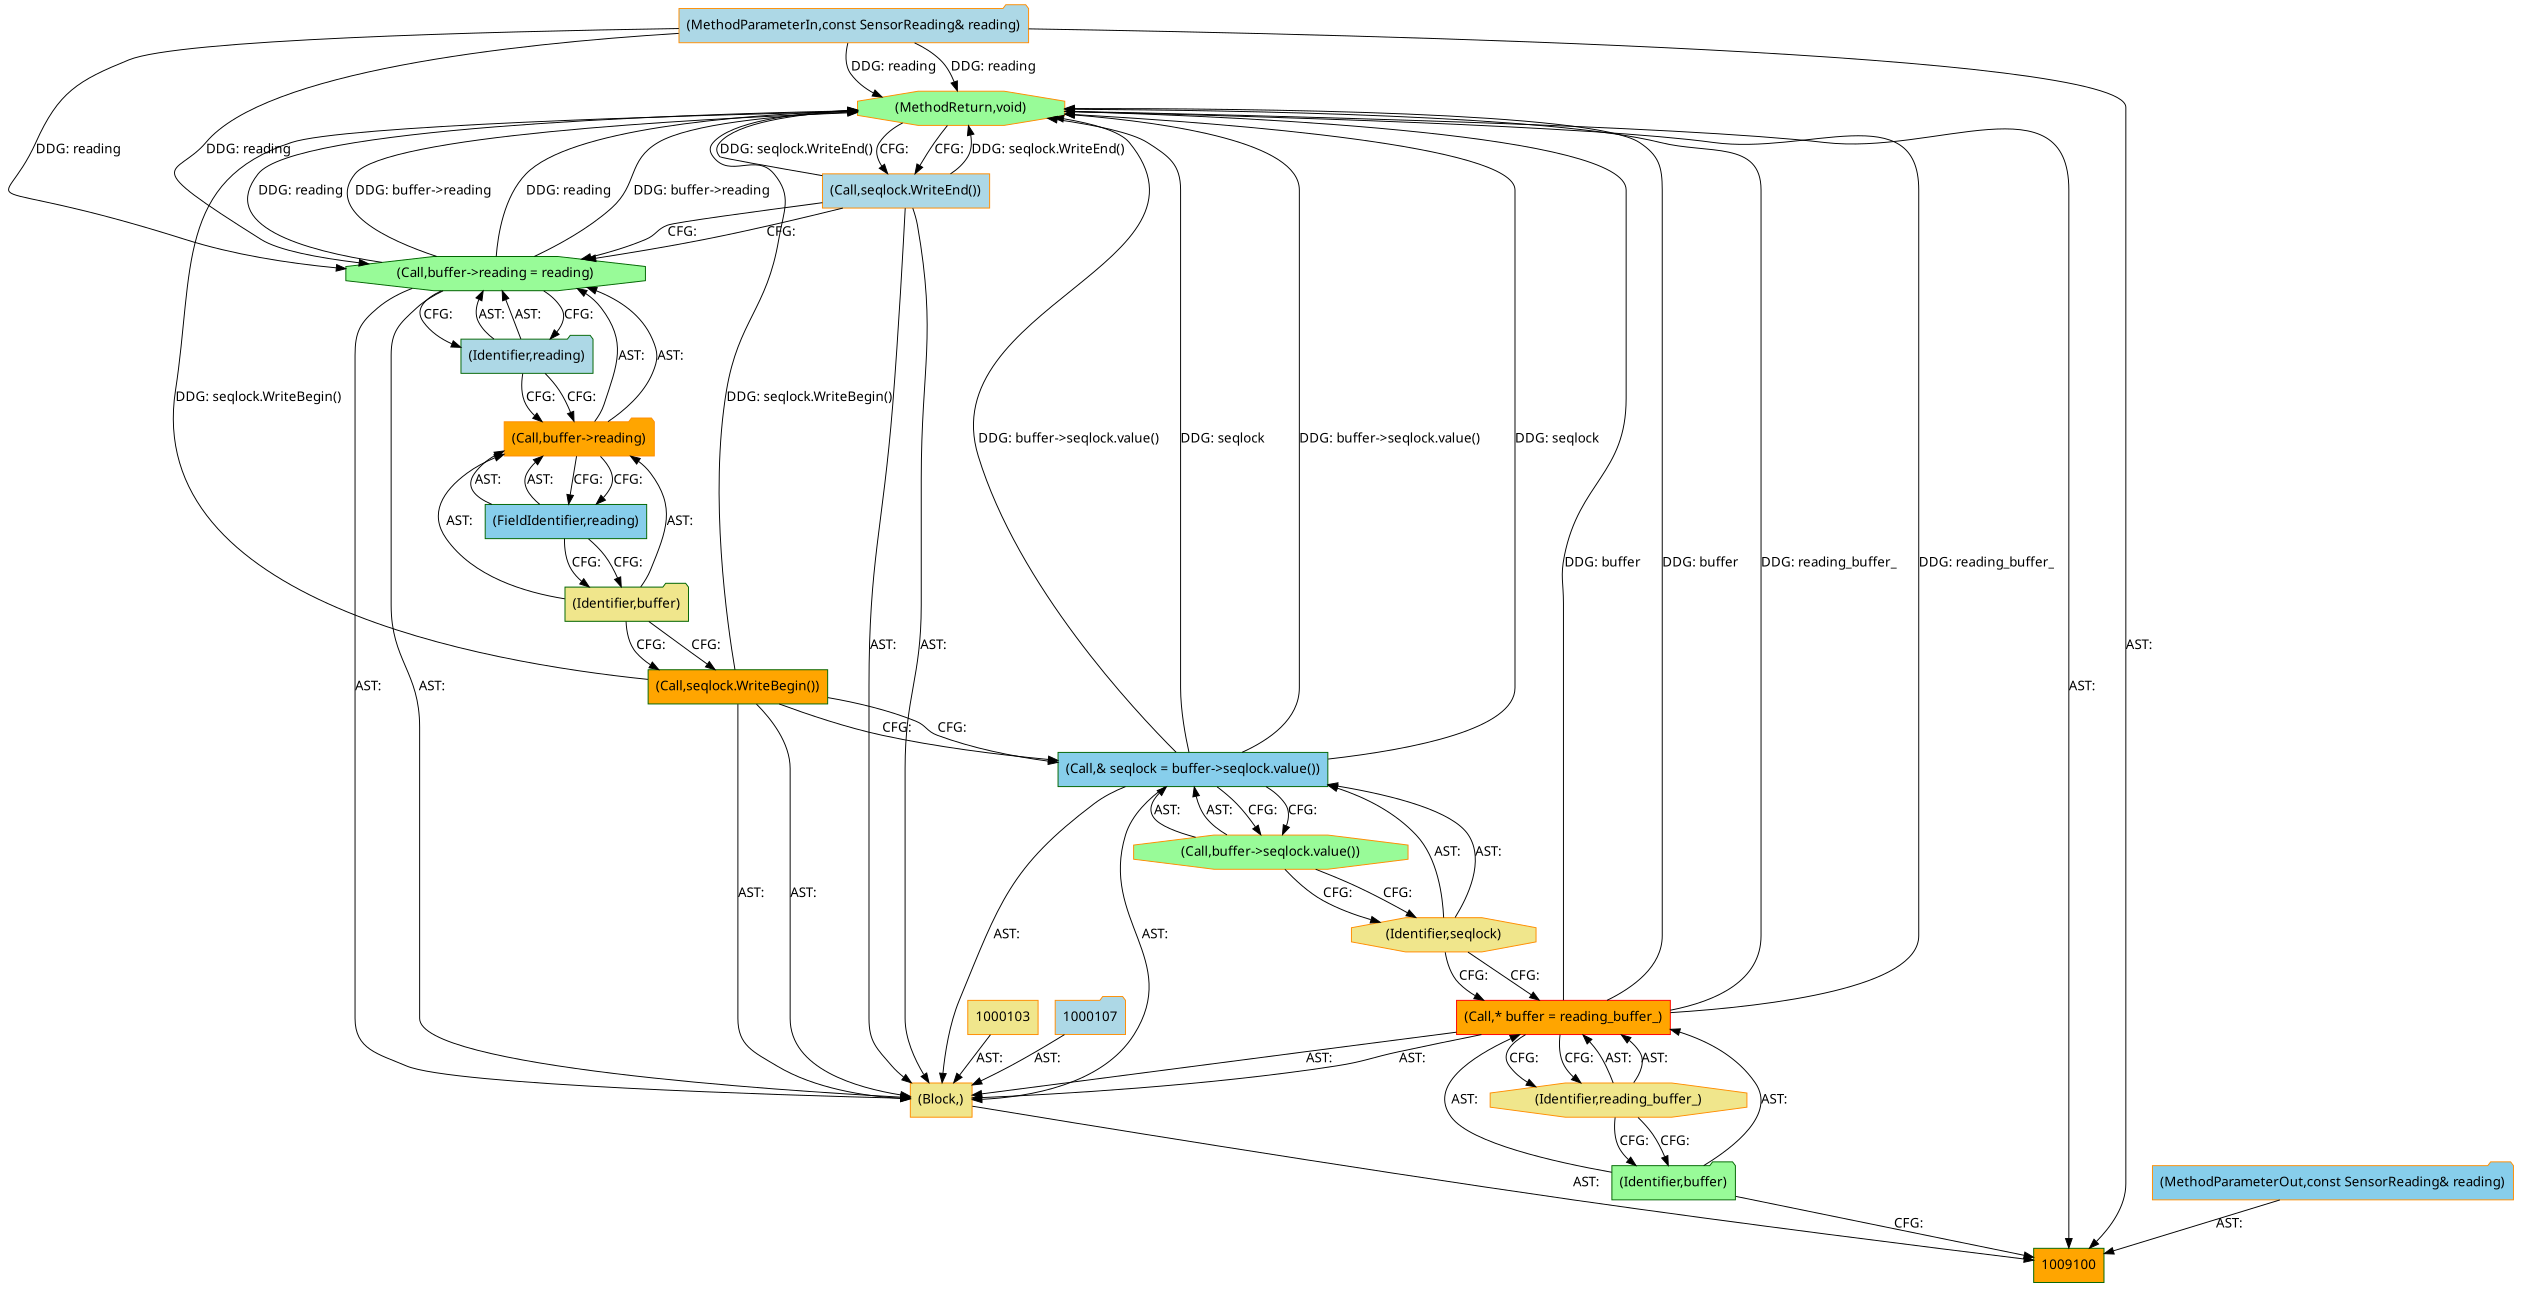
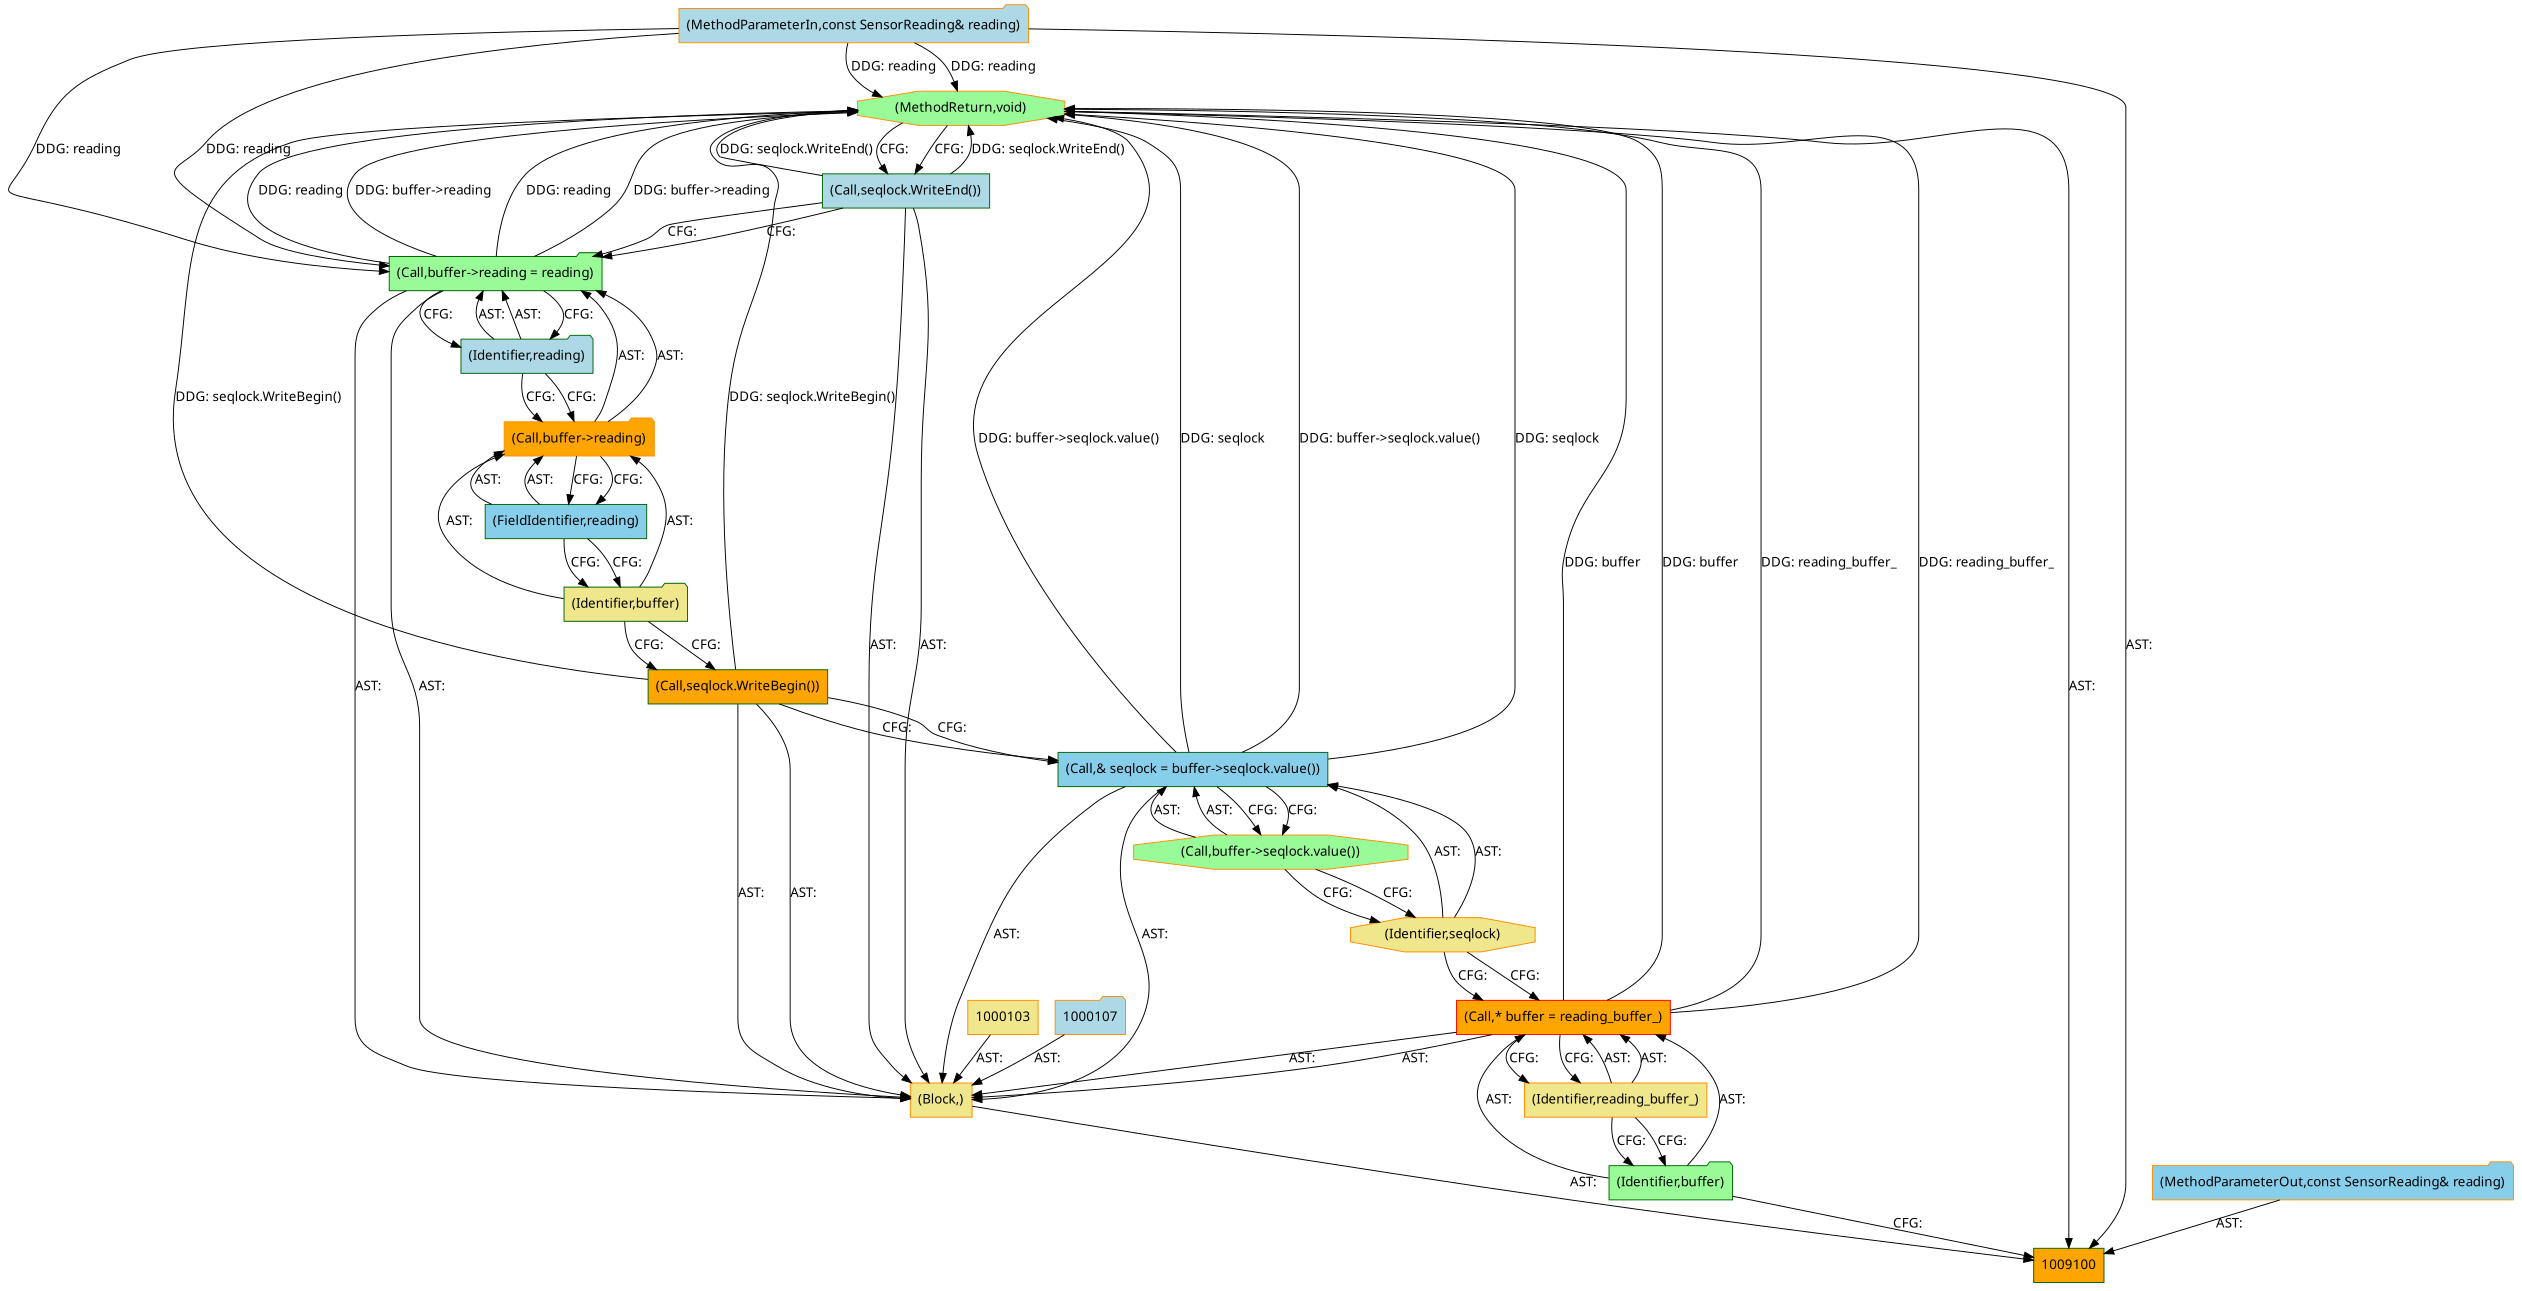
  digraph {
    fontname="Noto Sans"
    node [color=darkorange fillcolor=khaki fontname="Noto Sans" shape=box style=filled]
    edge [fontname="Noto Sans"]
    n1 [fillcolor=palegreen label="(MethodReturn,void)" shape=octagon]
-   n2 [fillcolor=lightblue label="(Call,seqlock.WriteEnd())"]
+   n2 [color=darkgreen fillcolor=lightblue label="(Call,seqlock.WriteEnd())"]
    n3 [color=darkgreen fillcolor=orange label=1009100]
-   n4 [color=darkgreen fillcolor=palegreen label="(Call,buffer->reading = reading)" shape=octagon]
+   n4 [color=darkgreen fillcolor=palegreen label="(Call,buffer->reading = reading)" shape=folder]
    n5 [label="(Block,)"]
    n6 [fillcolor=lightblue label="(MethodParameterIn,const SensorReading& reading)" shape=folder]
    n7 [color=darkgreen fillcolor=lightblue label="(Identifier,reading)" shape=folder]
    n8 [fillcolor=skyblue label="(MethodParameterOut,const SensorReading& reading)" shape=folder]
    n9 [color=red fillcolor=orange label="(Call,* buffer = reading_buffer_)"]
-   n10 [label="(Identifier,reading_buffer_)" shape=octagon]
+   n10 [label="(Identifier,reading_buffer_)"]
    n11 [color=darkgreen fillcolor=palegreen label="(Identifier,buffer)" shape=folder]
    n12 [fillcolor=palegreen label="(Call,buffer->seqlock.value())" shape=octagon]
    n13 [color=darkgreen fillcolor=skyblue label="(Call,& seqlock = buffer->seqlock.value())"]
    n14 [label="(Identifier,seqlock)" shape=octagon]
    n15 [color=darkgreen fillcolor=orange label="(Call,seqlock.WriteBegin())"]
    n16 [color=darkgreen fillcolor=skyblue label="(FieldIdentifier,reading)"]
    n17 [fillcolor=orange label="(Call,buffer->reading)" shape=folder]
    n18 [color=darkgreen label="(Identifier,buffer)" shape=folder]
    1000103
    1000107 [fillcolor=lightblue shape=folder]
    n1 -> n2 [label="CFG: "]
    n1 -> n2 [label="CFG: "]
    n1 -> n3 [label="AST: "]
    n2 -> n1 [label="DDG: seqlock.WriteEnd()"]
    n2 -> n1 [label="DDG: seqlock.WriteEnd()"]
    n2 -> n4 [label="CFG: "]
    n2 -> n4 [label="CFG: "]
    n2 -> n5 [label="AST: "]
    n2 -> n5 [label="AST: "]
    n4 -> n1 [label="DDG: buffer->reading"]
    n4 -> n1 [label="DDG: reading"]
    n4 -> n1 [label="DDG: buffer->reading"]
    n4 -> n1 [label="DDG: reading"]
    n4 -> n5 [label="AST: "]
    n4 -> n5 [label="AST: "]
    n4 -> n7 [label="CFG: "]
    n4 -> n7 [label="CFG: "]
    n5 -> n3 [label="AST: "]
    n6 -> n1 [label="DDG: reading"]
    n6 -> n1 [label="DDG: reading"]
    n6 -> n3 [label="AST: "]
    n6 -> n4 [label="DDG: reading"]
    n6 -> n4 [label="DDG: reading"]
    n7 -> n4 [label="AST: "]
    n7 -> n4 [label="AST: "]
    n7 -> n17 [label="CFG: "]
    n7 -> n17 [label="CFG: "]
    n8 -> n3 [label="AST: "]
    n9 -> n1 [label="DDG: buffer"]
    n9 -> n1 [label="DDG: reading_buffer_"]
    n9 -> n1 [label="DDG: buffer"]
    n9 -> n1 [label="DDG: reading_buffer_"]
    n9 -> n5 [label="AST: "]
    n9 -> n5 [label="AST: "]
    n9 -> n10 [label="CFG: "]
    n9 -> n10 [label="CFG: "]
    n10 -> n9 [label="AST: "]
    n10 -> n9 [label="AST: "]
    n10 -> n11 [label="CFG: "]
    n10 -> n11 [label="CFG: "]
    n11 -> n3 [label="CFG: "]
    n11 -> n9 [label="AST: "]
    n11 -> n9 [label="AST: "]
    n12 -> n13 [label="AST: "]
    n12 -> n13 [label="AST: "]
    n12 -> n14 [label="CFG: "]
    n12 -> n14 [label="CFG: "]
    n13 -> n1 [label="DDG: buffer->seqlock.value()"]
    n13 -> n1 [label="DDG: seqlock"]
    n13 -> n1 [label="DDG: buffer->seqlock.value()"]
    n13 -> n1 [label="DDG: seqlock"]
    n13 -> n5 [label="AST: "]
    n13 -> n5 [label="AST: "]
    n13 -> n12 [label="CFG: "]
    n13 -> n12 [label="CFG: "]
    n14 -> n9 [label="CFG: "]
    n14 -> n9 [label="CFG: "]
    n14 -> n13 [label="AST: "]
    n14 -> n13 [label="AST: "]
    n15 -> n1 [label="DDG: seqlock.WriteBegin()"]
    n15 -> n1 [label="DDG: seqlock.WriteBegin()"]
    n15 -> n5 [label="AST: "]
    n15 -> n5 [label="AST: "]
    n15 -> n13 [label="CFG: "]
    n15 -> n13 [label="CFG: "]
    n16 -> n17 [label="AST: "]
    n16 -> n17 [label="AST: "]
    n16 -> n18 [label="CFG: "]
    n16 -> n18 [label="CFG: "]
    n17 -> n4 [label="AST: "]
    n17 -> n4 [label="AST: "]
    n17 -> n16 [label="CFG: "]
    n17 -> n16 [label="CFG: "]
    n18 -> n15 [label="CFG: "]
    n18 -> n15 [label="CFG: "]
    n18 -> n17 [label="AST: "]
    n18 -> n17 [label="AST: "]
    1000103 -> n5 [label="AST: "]
    1000107 -> n5 [label="AST: "]
  }
